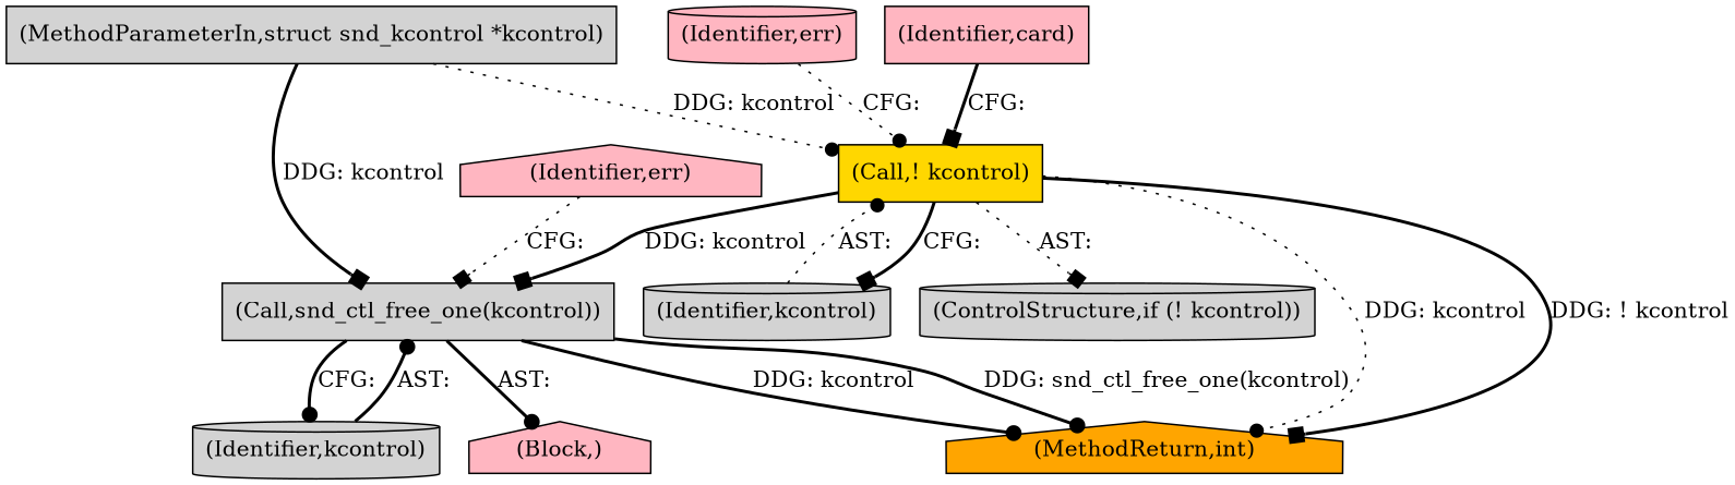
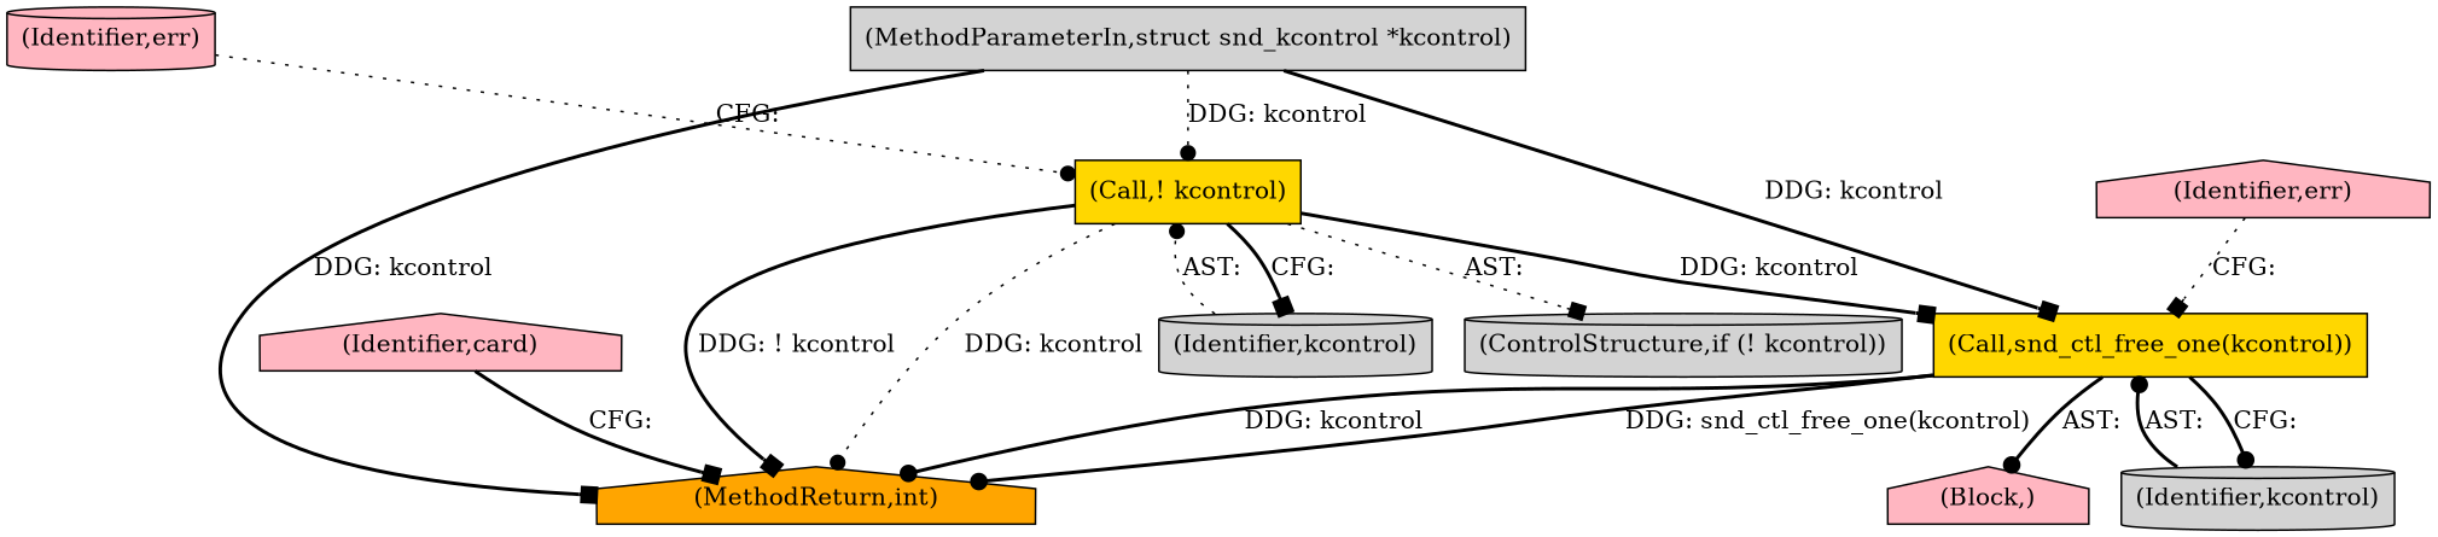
  digraph {
    node [fillcolor=lightgrey shape=house style=filled]
    edge [arrowhead=dot style=bold]
    n1 [label="(MethodParameterIn,struct snd_kcontrol *kcontrol)" shape=box]
    n2 [fillcolor=gold label="(Call,! kcontrol)" shape=box]
-   n3 [label="(Call,snd_ctl_free_one(kcontrol))" shape=box]
+   n3 [fillcolor=gold label="(Call,snd_ctl_free_one(kcontrol))" shape=box]
    n4 [fillcolor=orange label="(MethodReturn,int)"]
    n5 [label="(Identifier,kcontrol)" shape=cylinder]
    n6 [label="(ControlStructure,if (! kcontrol))" shape=cylinder]
    n7 [label="(Identifier,kcontrol)" shape=cylinder]
    n8 [fillcolor=lightpink label="(Block,)"]
    n9 [fillcolor=lightpink label="(Identifier,err)" shape=cylinder]
-   n10 [fillcolor=lightpink label="(Identifier,card)" shape=box]
+   n10 [fillcolor=lightpink label="(Identifier,card)"]
    n11 [fillcolor=lightpink label="(Identifier,err)"]
    n1 -> n2 [label="DDG: kcontrol" style=dotted]
    n1 -> n3 [arrowhead=box label="DDG: kcontrol"]
+   n1 -> n4 [arrowhead=box label="DDG: kcontrol"]
    n2 -> n3 [arrowhead=box label="DDG: kcontrol"]
    n2 -> n4 [label="DDG: kcontrol" style=dotted]
    n2 -> n4 [arrowhead=box label="DDG: ! kcontrol"]
    n2 -> n5 [arrowhead=box label="CFG: "]
    n2 -> n6 [arrowhead=box label="AST: " style=dotted]
    n3 -> n4 [label="DDG: kcontrol"]
    n3 -> n4 [label="DDG: snd_ctl_free_one(kcontrol)"]
    n3 -> n7 [label="CFG: "]
    n3 -> n8 [label="AST: "]
    n5 -> n2 [label="AST: " style=dotted]
    n7 -> n3 [label="AST: "]
    n9 -> n2 [label="CFG: " style=dotted]
-   n10 -> n2 [arrowhead=box label="CFG: "]
+   n10 -> n4 [arrowhead=box label="CFG: "]
    n11 -> n3 [arrowhead=box label="CFG: " style=dotted]
  }
